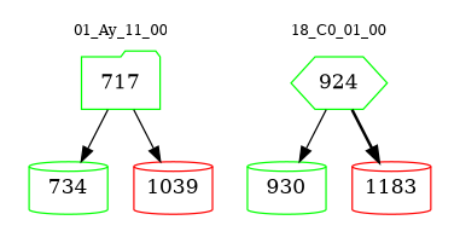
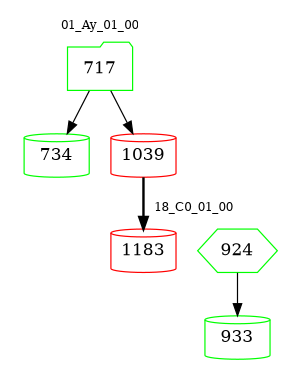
  digraph {
    node [color=green shape=cylinder]
    edge [color=black style=solid]
    n1 [label=717 shape=folder]
    n2 [label=734]
    n3 [color=red label=1039]
    n4 [label=924 shape=hexagon]
-   n5 [label=930]
+   n5 [label=933]
    n6 [color=red label=1183]
    subgraph cluster_1 {
      color=white
      fontsize=10
-     label="01_Ay_11_00"
+     label="01_Ay_01_00"
      n1
      n2
      n3
    }
    subgraph cluster_2 {
      color=white
      fontsize=10
      label="18_C0_01_00"
      n4
      n5
      n6
    }
    n1 -> n2
    n1 -> n3
    n4 -> n5
-   n4 -> n6 [style=bold]
+   n3 -> n6 [style=bold]
  }
